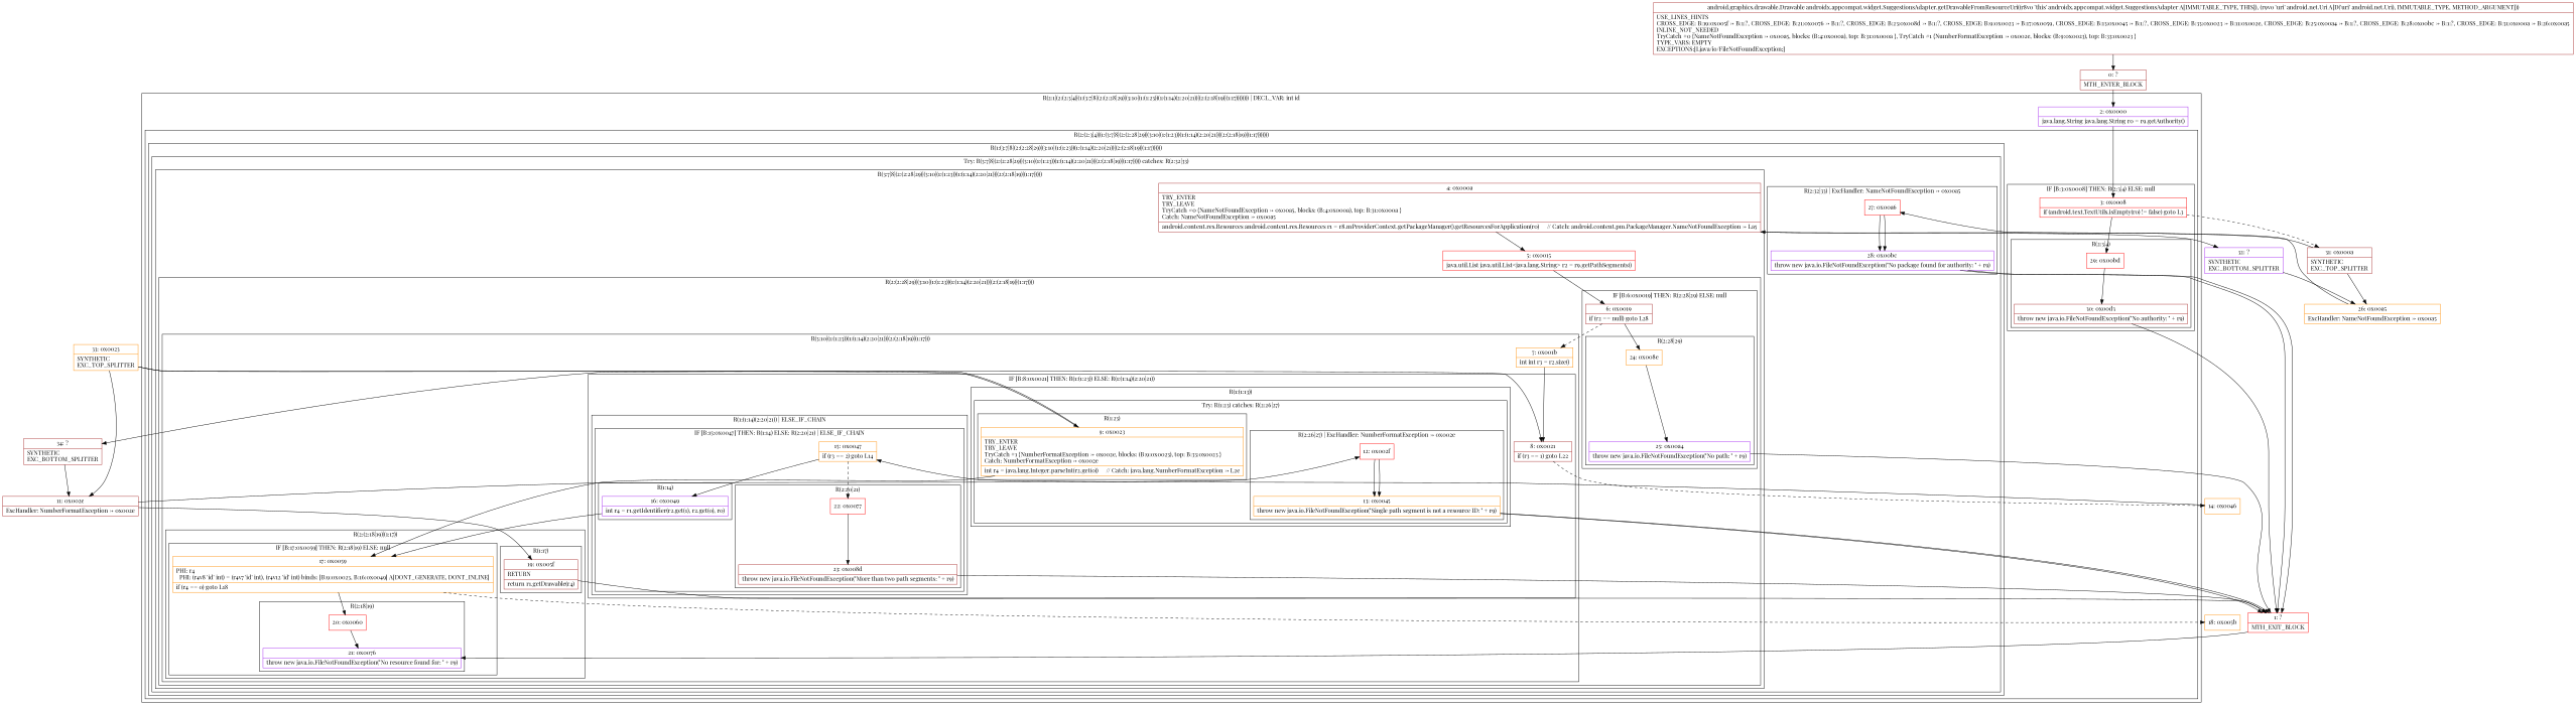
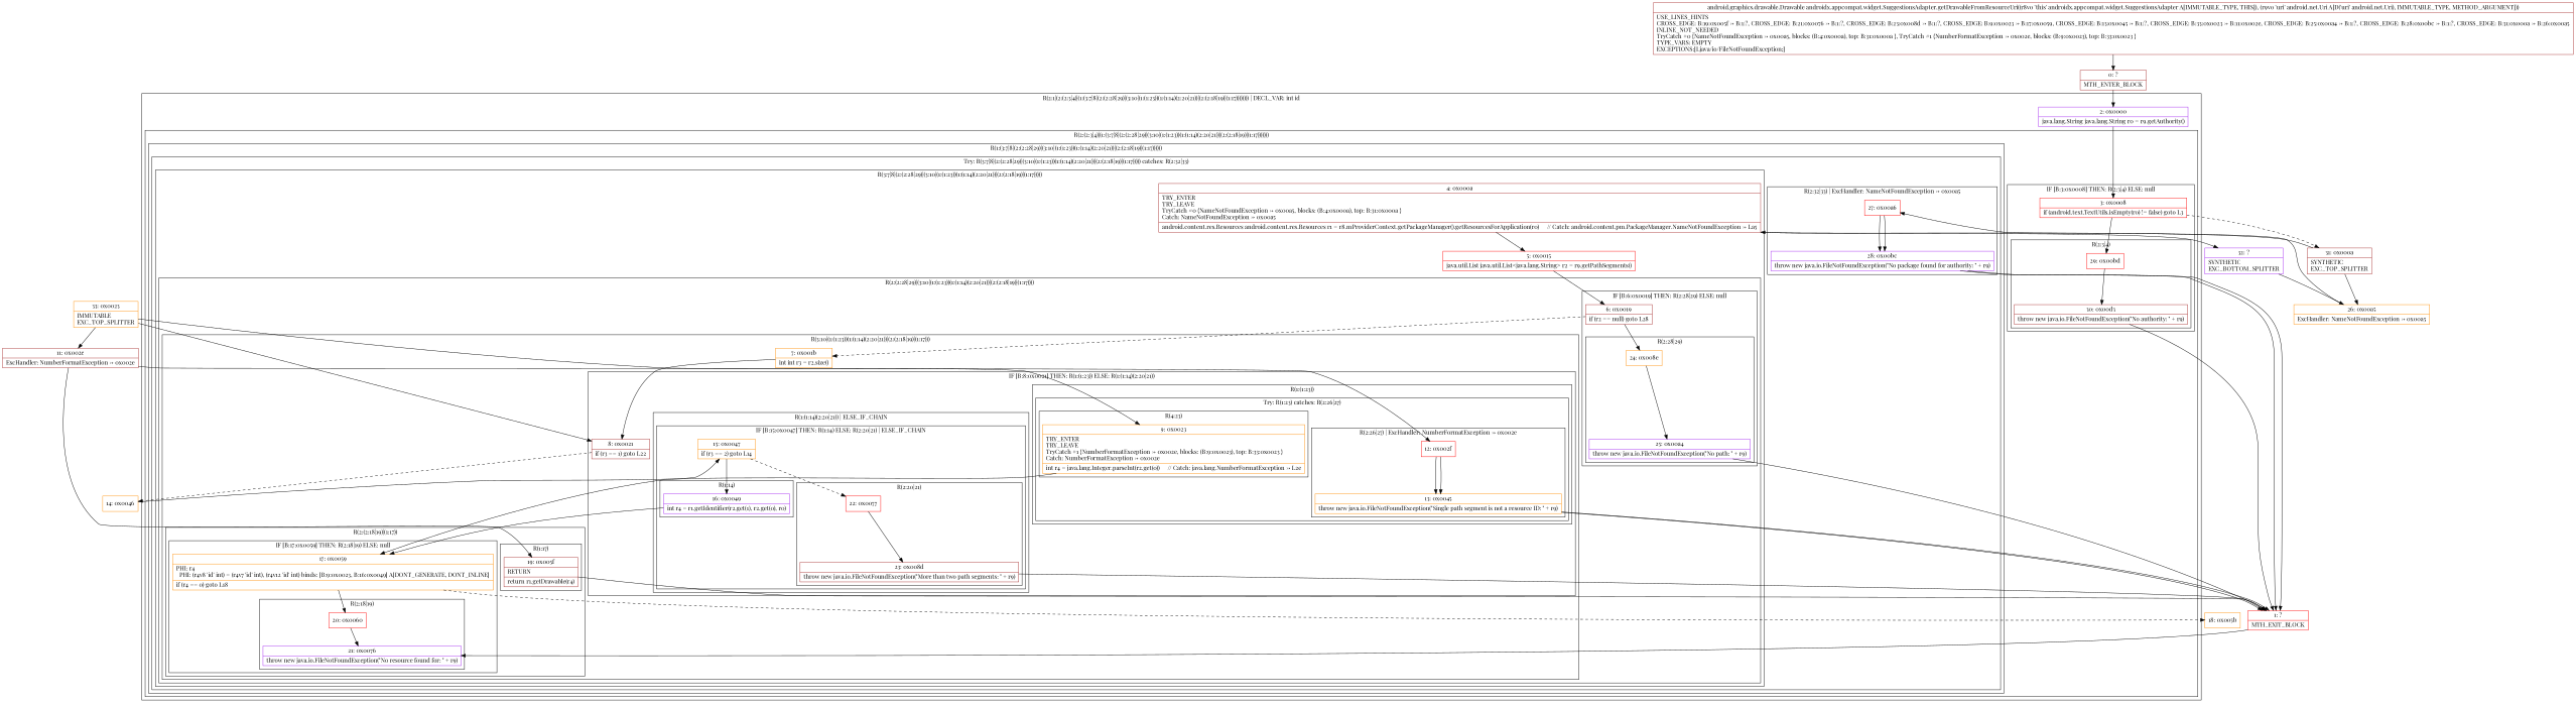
  digraph {
    fontname="Playfair Display"
    node [color=brown fontname="Playfair Display" shape=record]
    edge [fontname="Playfair Display"]
    n1 [color=red label="{29\:\ 0x00bd}"]
    n2 [label="{30\:\ 0x00d3|throw new java.io.FileNotFoundException(\"No authority: \" + r9)\l}"]
    n3 [color=red label="{3\:\ 0x0008|if (android.text.TextUtils.isEmpty(r0) != false) goto L3\l}"]
    n4 [color=darkorange label="{24\:\ 0x008e}"]
    n5 [color=purple label="{25\:\ 0x00a4|throw new java.io.FileNotFoundException(\"No path: \" + r9)\l}"]
    n6 [label="{6\:\ 0x0019|if (r2 == null) goto L28\l}"]
    n7 [color=darkorange label="{9\:\ 0x0023|TRY_ENTER\lTRY_LEAVE\lTryCatch #1 \{NumberFormatException \-\> 0x002e, blocks: (B:9:0x0023), top: B:33:0x0023 \}\lCatch: NumberFormatException \-\> 0x002e\l|int r4 = java.lang.Integer.parseInt(r2.get(0))     \/\/ Catch: java.lang.NumberFormatException \-\> L2e\l}"]
    n8 [color=red label="{12\:\ 0x002f}"]
    n9 [color=darkorange label="{13\:\ 0x0045|throw new java.io.FileNotFoundException(\"Single path segment is not a resource ID: \" + r9)\l}"]
    n10 [color=purple label="{16\:\ 0x0049|int r4 = r1.getIdentifier(r2.get(1), r2.get(0), r0)\l}"]
    n11 [color=red label="{22\:\ 0x0077}"]
    n12 [label="{23\:\ 0x008d|throw new java.io.FileNotFoundException(\"More than two path segments: \" + r9)\l}"]
    n13 [color=darkorange label="{15\:\ 0x0047|if (r3 == 2) goto L14\l}"]
    n14 [label="{8\:\ 0x0021|if (r3 == 1) goto L22\l}"]
    n15 [color=red label="{20\:\ 0x0060}"]
    n16 [color=purple label="{21\:\ 0x0076|throw new java.io.FileNotFoundException(\"No resource found for: \" + r9)\l}"]
    n17 [color=darkorange label="{17\:\ 0x0059|PHI: r4 \l  PHI: (r4v8 'id' int) = (r4v7 'id' int), (r4v12 'id' int) binds: [B:9:0x0023, B:16:0x0049] A[DONT_GENERATE, DONT_INLINE]\l|if (r4 == 0) goto L18\l}"]
    n18 [label="{19\:\ 0x005f|RETURN\l|return r1.getDrawable(r4)\l}"]
    n19 [color=darkorange label="{7\:\ 0x001b|int int r3 = r2.size()\l}"]
    n20 [label="{4\:\ 0x000a|TRY_ENTER\lTRY_LEAVE\lTryCatch #0 \{NameNotFoundException \-\> 0x00a5, blocks: (B:4:0x000a), top: B:31:0x000a \}\lCatch: NameNotFoundException \-\> 0x00a5\l|android.content.res.Resources android.content.res.Resources r1 = r8.mProviderContext.getPackageManager().getResourcesForApplication(r0)     \/\/ Catch: android.content.pm.PackageManager.NameNotFoundException \-\> La5\l}"]
    n21 [color=red label="{5\:\ 0x0015|java.util.List java.util.List\<java.lang.String\> r2 = r9.getPathSegments()\l}"]
    n22 [color=red label="{27\:\ 0x00a6}"]
    n23 [color=purple label="{28\:\ 0x00bc|throw new java.io.FileNotFoundException(\"No package found for authority: \" + r9)\l}"]
    n24 [color=purple label="{2\:\ 0x0000|java.lang.String java.lang.String r0 = r9.getAuthority()\l}"]
    n25 [color=red label="{1\:\ ?|MTH_EXIT_BLOCK\l}"]
    n26 [label="{31\:\ 0x000a|SYNTHETIC\lEXC_TOP_SPLITTER\l}"]
-   n27 [label="{34\:\ ?|SYNTHETIC\lEXC_BOTTOM_SPLITTER\l}"]
    n28 [color=darkorange label="{14\:\ 0x0046}"]
    n29 [color=darkorange label="{18\:\ 0x005b}"]
    n30 [color=purple label="{32\:\ ?|SYNTHETIC\lEXC_BOTTOM_SPLITTER\l}"]
    n31 [color=darkorange label="{26\:\ 0x00a5|ExcHandler: NameNotFoundException \-\> 0x00a5\l}"]
-   n32 [color=darkorange label="{33\:\ 0x0023|SYNTHETIC\lEXC_TOP_SPLITTER\l}"]
+   n32 [color=darkorange label="{33\:\ 0x0023|IMMUTABLE\lEXC_TOP_SPLITTER\l}"]
    n33 [label="{11\:\ 0x002e|ExcHandler: NumberFormatException \-\> 0x002e\l}"]
    n34 [label="{0\:\ ?|MTH_ENTER_BLOCK\l}"]
    n35 [label="{android.graphics.drawable.Drawable androidx.appcompat.widget.SuggestionsAdapter.getDrawableFromResourceUri((r8v0 'this' androidx.appcompat.widget.SuggestionsAdapter A[IMMUTABLE_TYPE, THIS]), (r9v0 'uri' android.net.Uri A[D('uri' android.net.Uri), IMMUTABLE_TYPE, METHOD_ARGUMENT]))  | USE_LINES_HINTS\lCROSS_EDGE: B:19:0x005f \-\> B:1:?, CROSS_EDGE: B:21:0x0076 \-\> B:1:?, CROSS_EDGE: B:23:0x008d \-\> B:1:?, CROSS_EDGE: B:9:0x0023 \-\> B:17:0x0059, CROSS_EDGE: B:13:0x0045 \-\> B:1:?, CROSS_EDGE: B:33:0x0023 \-\> B:11:0x002e, CROSS_EDGE: B:25:0x00a4 \-\> B:1:?, CROSS_EDGE: B:28:0x00bc \-\> B:1:?, CROSS_EDGE: B:31:0x000a \-\> B:26:0x00a5\lINLINE_NOT_NEEDED\lTryCatch #0 \{NameNotFoundException \-\> 0x00a5, blocks: (B:4:0x000a), top: B:31:0x000a \}, TryCatch #1 \{NumberFormatException \-\> 0x002e, blocks: (B:9:0x0023), top: B:33:0x0023 \}\lTYPE_VARS: EMPTY\lEXCEPTIONS:[Ljava\/io\/FileNotFoundException;]\l}"]
    subgraph cluster_1 {
      label="R(2:1|(2:(2:3|4)|(1:(3:7|8|(2:(2:28|29)|(3:10|(1:(1:23))(1:(1:14)(2:20|21))|(2:(2:18|19)|(1:17)))))))) | DECL_VAR: int id\l"
      n24
      subgraph cluster_2 {
        label="R(2:(2:3|4)|(1:(3:7|8|(2:(2:28|29)|(3:10|(1:(1:23))(1:(1:14)(2:20|21))|(2:(2:18|19)|(1:17)))))))"
        subgraph cluster_3 {
          label="IF [B:3:0x0008] THEN: R(2:3|4) ELSE: null"
          n3
          subgraph cluster_4 {
            label="R(2:3|4)"
            n1
            n2
          }
        }
        subgraph cluster_5 {
          label="R(1:(3:7|8|(2:(2:28|29)|(3:10|(1:(1:23))(1:(1:14)(2:20|21))|(2:(2:18|19)|(1:17))))))"
          subgraph cluster_6 {
            label="Try: R(3:7|8|(2:(2:28|29)|(3:10|(1:(1:23))(1:(1:14)(2:20|21))|(2:(2:18|19)|(1:17))))) catches: R(2:32|33)"
            subgraph cluster_7 {
              label="R(3:7|8|(2:(2:28|29)|(3:10|(1:(1:23))(1:(1:14)(2:20|21))|(2:(2:18|19)|(1:17)))))"
              n20
              n21
              subgraph cluster_8 {
                label="R(2:(2:28|29)|(3:10|(1:(1:23))(1:(1:14)(2:20|21))|(2:(2:18|19)|(1:17))))"
                subgraph cluster_9 {
                  label="IF [B:6:0x0019] THEN: R(2:28|29) ELSE: null"
                  n6
                  subgraph cluster_10 {
                    label="R(2:28|29)"
                    n4
                    n5
                  }
                }
                subgraph cluster_11 {
                  label="R(3:10|(1:(1:23))(1:(1:14)(2:20|21))|(2:(2:18|19)|(1:17)))"
                  n19
                  subgraph cluster_12 {
                    label="IF [B:8:0x0021] THEN: R(1:(1:23)) ELSE: R(1:(1:14)(2:20|21))"
                    n14
                    subgraph cluster_13 {
-                     label="R(1:(1:13))"
+                     label="R(1:(1:23))"
                      subgraph cluster_14 {
                        label="Try: R(1:23) catches: R(2:26|27)"
                        subgraph cluster_15 {
-                         label="R(1:23)"
+                         label="R(4:23)"
                          n7
                        }
                        subgraph cluster_16 {
                          label="R(2:26|27) | ExcHandler: NumberFormatException \-\> 0x002e\l"
                          n8
                          n9
                        }
                      }
                    }
                    subgraph cluster_17 {
                      label="R(1:(1:14)(2:20|21)) | ELSE_IF_CHAIN\l"
                      subgraph cluster_18 {
                        label="IF [B:15:0x0047] THEN: R(1:14) ELSE: R(2:20|21) | ELSE_IF_CHAIN\l"
                        n13
                        subgraph cluster_19 {
                          label="R(1:14)"
                          n10
                        }
                        subgraph cluster_20 {
                          label="R(2:20|21)"
                          n11
                          n12
                        }
                      }
                    }
                  }
                  subgraph cluster_21 {
                    label="R(2:(2:18|19)|(1:17))"
                    subgraph cluster_22 {
                      label="IF [B:17:0x0059] THEN: R(2:18|19) ELSE: null"
                      n17
                      subgraph cluster_23 {
                        label="R(2:18|19)"
                        n15
                        n16
                      }
                    }
                    subgraph cluster_24 {
                      label="R(1:17)"
                      n18
                    }
                  }
                }
              }
            }
            subgraph cluster_25 {
              label="R(2:32|33) | ExcHandler: NameNotFoundException \-\> 0x00a5\l"
              n22
              n23
            }
          }
        }
      }
    }
    subgraph cluster_26 {
      label="R(2:32|33) | ExcHandler: NameNotFoundException \-\> 0x00a5\l"
    }
    subgraph cluster_27 {
      label="R(2:26|27) | ExcHandler: NumberFormatException \-\> 0x002e\l"
    }
    n1 -> n2
    n2 -> n25
    n3 -> n1
    n3 -> n26 [style=dashed]
    n4 -> n5
    n5 -> n25
    n6 -> n4
    n6 -> n19 [style=dashed]
    n7 -> n17
-   n7 -> n27
    n8 -> n9
    n8 -> n9
    n9 -> n25
    n9 -> n25
    n10 -> n17
    n11 -> n12
    n12 -> n25
    n13 -> n10
    n13 -> n11 [style=dashed]
    n14 -> n28 [style=dashed]
    n15 -> n16
    n17 -> n15
    n17 -> n29 [style=dashed]
    n18 -> n25
    n19 -> n14
    n20 -> n21
    n20 -> n30
    n21 -> n6
    n22 -> n23
    n22 -> n23
    n23 -> n25
    n23 -> n25
    n24 -> n3
    n25 -> n16
    n26 -> n20
    n26 -> n31
-   n27 -> n33
    n28 -> n13
    n30 -> n31
    n31 -> n22
    n32 -> n7
    n32 -> n14
    n32 -> n33
    n33 -> n8
    n33 -> n18
    n34 -> n24
    n35 -> n34
  }
